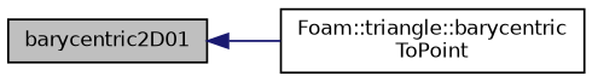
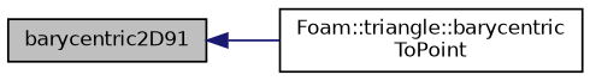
  digraph {
    rankdir=LR
    node [color=black fontname=Helvetica fontsize=10 shape=record]
-   n1 [fillcolor=grey75 fontcolor=black height=0.2 label=barycentric2D01 style=filled width=0.4]
+   n1 [fillcolor=grey75 fontcolor=black height=0.2 label=barycentric2D91 style=filled width=0.4]
    n2 [height=0.2 label="Foam::triangle::barycentric\lToPoint" width=0.4]
    n1 -> n2 [color=midnightblue dir=back fontname=Helvetica fontsize=10 labelfontname=Helvetica labelfontsize=10 style=solid]
  }
